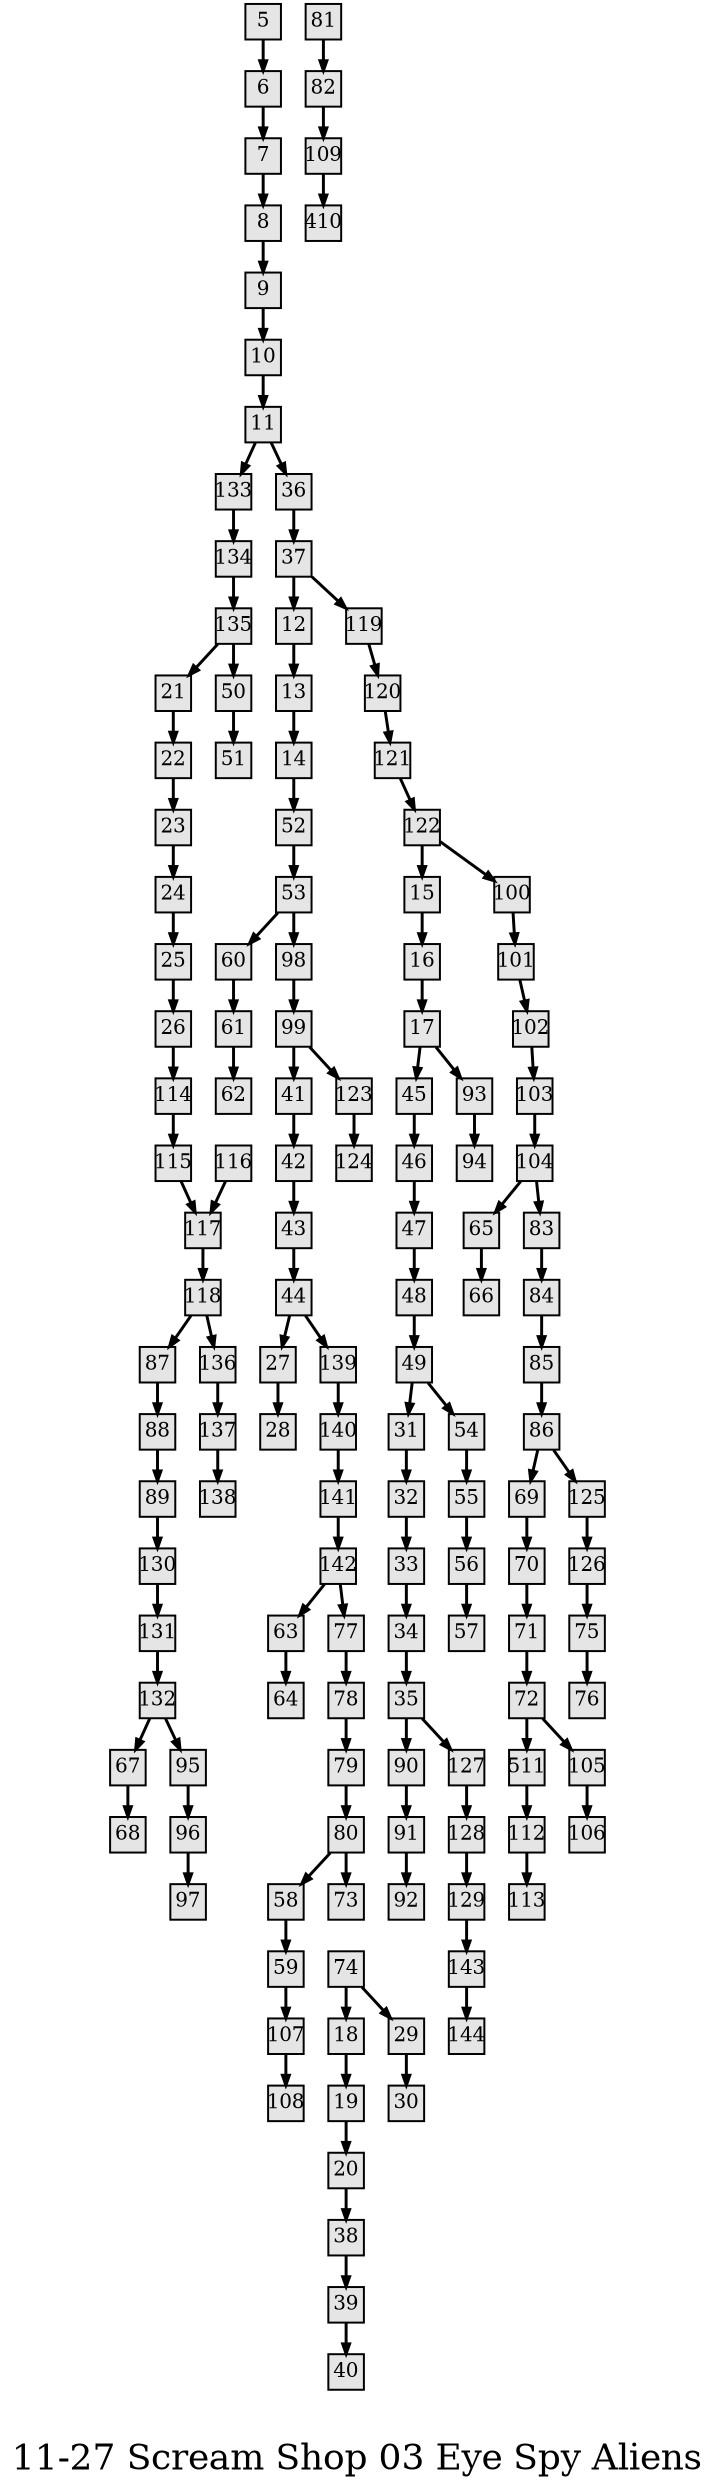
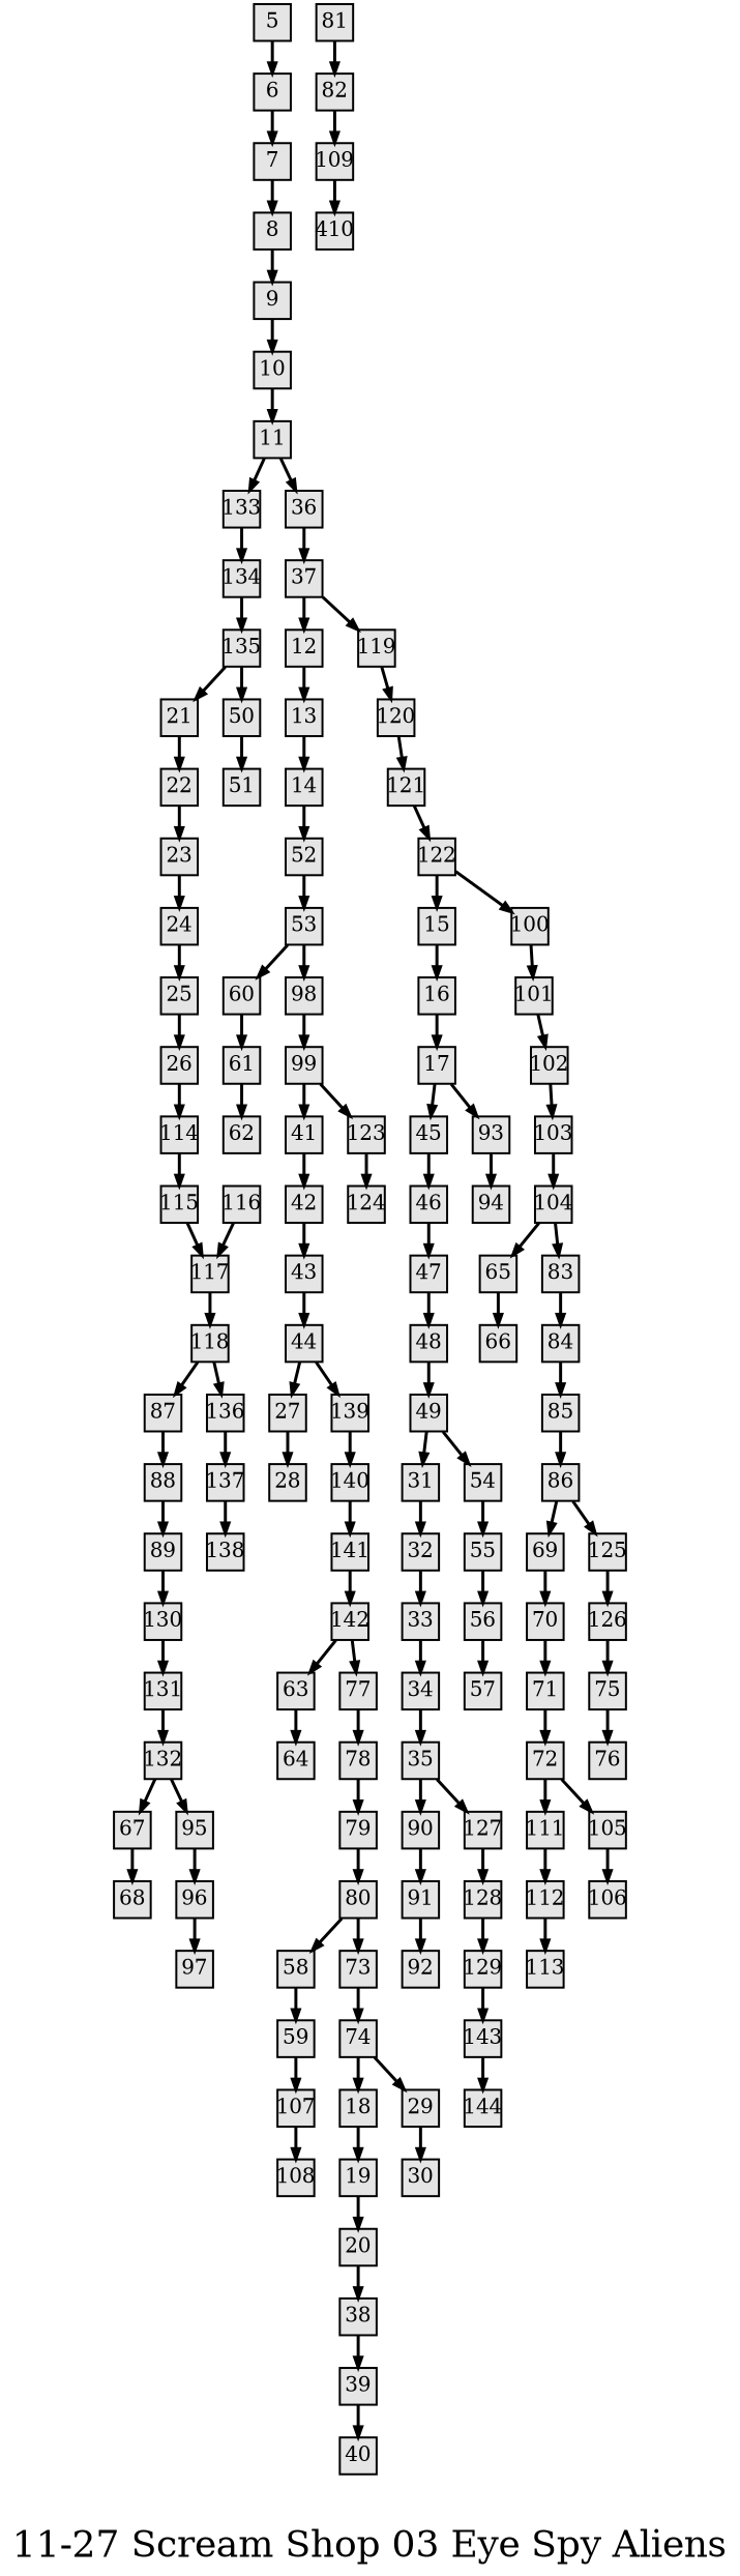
  digraph {
    fontsize=36
    label="11-27 Scream Shop 03 Eye Spy Aliens"
    nodesep=0.35
    ordering=out
    rankdir=TB
    ranksep=0.45
    node [fillcolor=grey90 fixedsize=true fontsize=20 labelfloat=true margin="0,0" penwidth=2 regular=true shape=rect style=filled]
    edge [fontsize=12 labelfloat=true penwidth=3]
    5
    6
    7
    8
    9
    10
    11
    133
    36
    134
    37
    135
    12
    119
    13
    14
    52
    53
    60
    98
    15
    16
    17
    45
    93
    46
    94
    47
    18
    19
    20
    38
    39
    40
    21
    22
    23
    24
    25
    26
    114
    81
    82
    115
    109
    117
    27
    28
    29
    30
    31
    32
    33
    34
    35
    90
    127
    91
    128
    92
    129
    120
    121
    41
    42
    43
    44
    139
    140
    141
    48
    49
    54
    55
    56
    50
    51
    61
    99
    62
    123
    57
    58
    59
    107
    108
    63
    64
    65
    66
    67
    68
    69
    70
    71
    72
-   111 [label=511]
+   111
    105
    112
    106
    113
    73
    74
    75
    76
    77
    78
    79
    80
    n110 [label=410]
    83
    84
    85
    86
    125
    126
    87
    88
    89
    130
    131
    132
    95
    96
    97
    124
    100
    101
    102
    103
    104
    116
    118
    136
    137
    138
    122
    143
    144
    142
    5 -> 6
    6 -> 7
    7 -> 8
    8 -> 9
    9 -> 10
    10 -> 11
    11 -> 133
    11 -> 36
    133 -> 134
    36 -> 37
    134 -> 135
    37 -> 12
    37 -> 119
    135 -> 21
    135 -> 50
    12 -> 13
    119 -> 120
    13 -> 14
    14 -> 52
    52 -> 53
    53 -> 60
    53 -> 98
    60 -> 61
    98 -> 99
    15 -> 16
    16 -> 17
    17 -> 45
    17 -> 93
    45 -> 46
    93 -> 94
    46 -> 47
    47 -> 48
    18 -> 19
    19 -> 20
    20 -> 38
    38 -> 39
    39 -> 40
    21 -> 22
    22 -> 23
    23 -> 24
    24 -> 25
    25 -> 26
    26 -> 114
    114 -> 115
    81 -> 82
    82 -> 109
    115 -> 117
    109 -> n110
    117 -> 118
    27 -> 28
    29 -> 30
    31 -> 32
    32 -> 33
    33 -> 34
    34 -> 35
    35 -> 90
    35 -> 127
    90 -> 91
    127 -> 128
    91 -> 92
    128 -> 129
    129 -> 143
    120 -> 121
    121 -> 122
    41 -> 42
    42 -> 43
    43 -> 44
    44 -> 27
    44 -> 139
    139 -> 140
    140 -> 141
    141 -> 142
    48 -> 49
    49 -> 31
    49 -> 54
    54 -> 55
    55 -> 56
    56 -> 57
    50 -> 51
    61 -> 62
    99 -> 41
    99 -> 123
    123 -> 124
    58 -> 59
    59 -> 107
    107 -> 108
    63 -> 64
    65 -> 66
    67 -> 68
    69 -> 70
    70 -> 71
    71 -> 72
    72 -> 111
    72 -> 105
    111 -> 112
    105 -> 106
    112 -> 113
+   73 -> 74
    74 -> 18
    74 -> 29
    75 -> 76
    77 -> 78
    78 -> 79
    79 -> 80
    80 -> 58
    80 -> 73
    83 -> 84
    84 -> 85
    85 -> 86
    86 -> 69
    86 -> 125
    125 -> 126
    126 -> 75
    87 -> 88
    88 -> 89
    89 -> 130
    130 -> 131
    131 -> 132
    132 -> 67
    132 -> 95
    95 -> 96
    96 -> 97
    100 -> 101
    101 -> 102
    102 -> 103
    103 -> 104
    104 -> 65
    104 -> 83
    116 -> 117
    118 -> 87
    118 -> 136
    136 -> 137
    137 -> 138
    122 -> 15
    122 -> 100
    143 -> 144
    142 -> 63
    142 -> 77
  }
